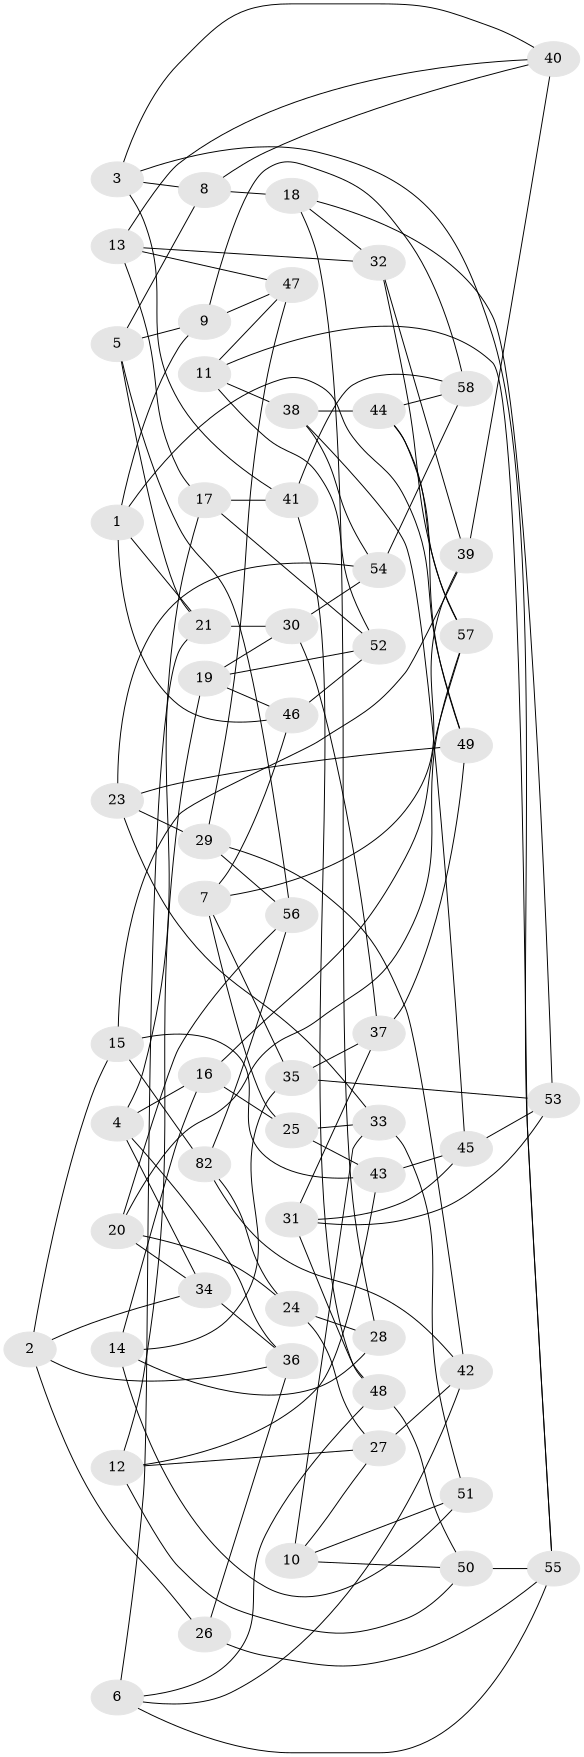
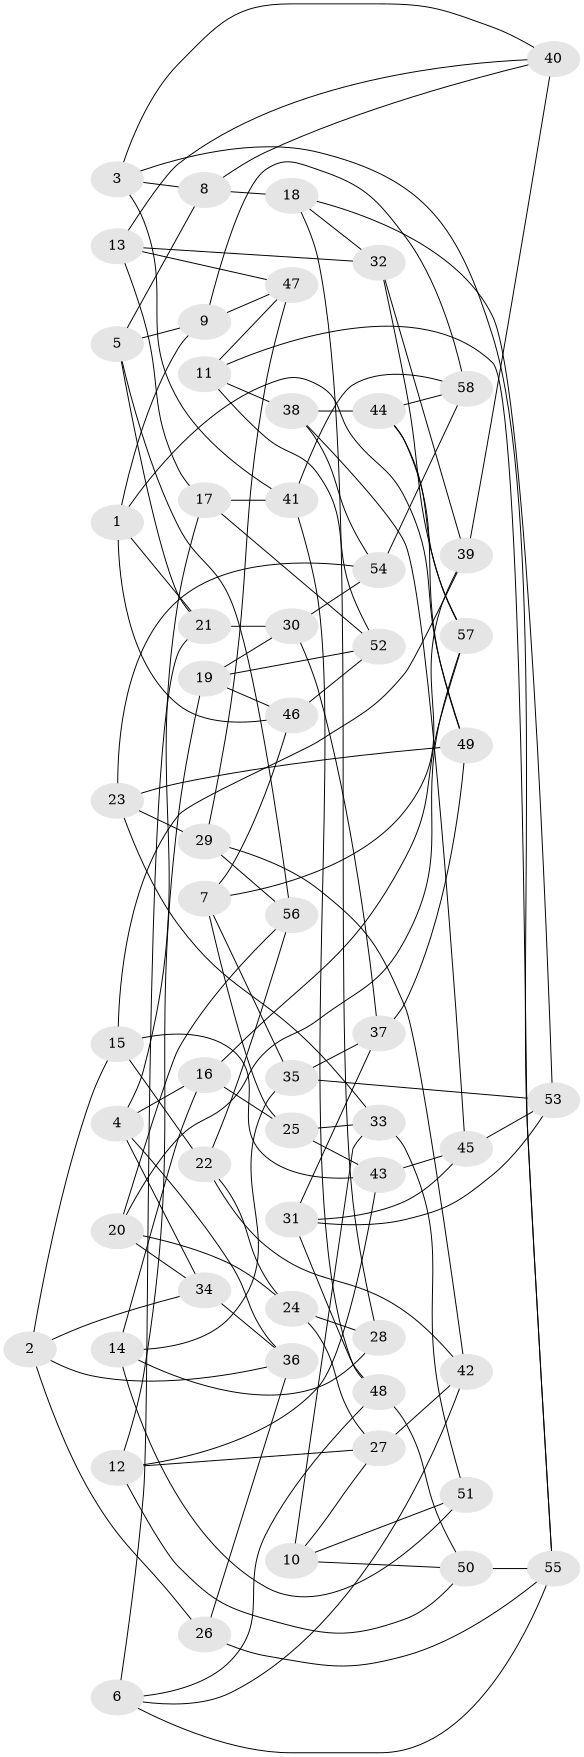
  graph {
    rankdir=LR
    node [color=gray90 style=filled]
    1
    9
    21
    46
    49
    47
    58
    30
    52
    2
    15
    26
    34
    36
    39
    43
-   22 [label=82]
+   22
    55
    3
    8
    40
    41
    18
    48
    4
    16
    17
    25
    57
    5
    56
    6
    42
    50
    7
    35
    33
    53
    37
    32
    28
    10
    51
    27
    11
    38
    54
    45
    44
    12
    19
    13
    14
    24
    20
    23
    29
    31
    1 -- 9
    1 -- 21
    1 -- 46
    1 -- 49
    9 -- 47
    9 -- 58
    21 -- 30
    46 -- 52
    30 -- 37
    30 -- 54
    2 -- 15
    2 -- 26
    2 -- 34
    2 -- 36
    15 -- 39
    15 -- 43
    15 -- 22
    26 -- 36
    26 -- 55
    34 -- 36
    39 -- 40
    43 -- 45
    22 -- 56
    22 -- 42
    22 -- 24
    3 -- 55
    3 -- 8
    3 -- 40
    3 -- 41
    8 -- 40
    8 -- 18
    41 -- 58
    41 -- 48
    18 -- 53
    18 -- 32
    18 -- 28
    48 -- 50
    4 -- 34
    4 -- 36
    4 -- 16
    4 -- 17
    16 -- 25
    16 -- 57
    17 -- 52
    17 -- 41
    25 -- 43
    25 -- 33
    5 -- 9
    5 -- 21
    5 -- 8
    5 -- 56
    6 -- 21
    6 -- 55
    6 -- 48
    6 -- 42
    50 -- 55
    7 -- 46
    7 -- 39
    7 -- 25
    7 -- 35
    35 -- 53
    35 -- 37
    33 -- 51
    37 -- 49
    32 -- 39
    32 -- 57
    10 -- 50
    10 -- 33
    10 -- 51
    10 -- 27
    27 -- 42
    11 -- 47
    11 -- 52
    11 -- 55
    11 -- 38
    38 -- 54
    38 -- 45
    38 -- 44
    54 -- 58
    45 -- 53
    44 -- 49
    44 -- 58
    44 -- 57
    12 -- 43
    12 -- 50
    12 -- 27
    12 -- 19
    19 -- 46
    19 -- 30
    19 -- 52
    13 -- 47
    13 -- 40
    13 -- 17
    13 -- 32
    14 -- 16
    14 -- 35
    14 -- 28
    14 -- 51
    24 -- 28
    24 -- 27
    20 -- 34
    20 -- 57
    20 -- 56
    20 -- 24
    23 -- 49
    23 -- 33
    23 -- 54
    23 -- 29
    29 -- 47
    29 -- 56
    29 -- 42
    31 -- 48
    31 -- 53
    31 -- 37
    31 -- 45
  }
